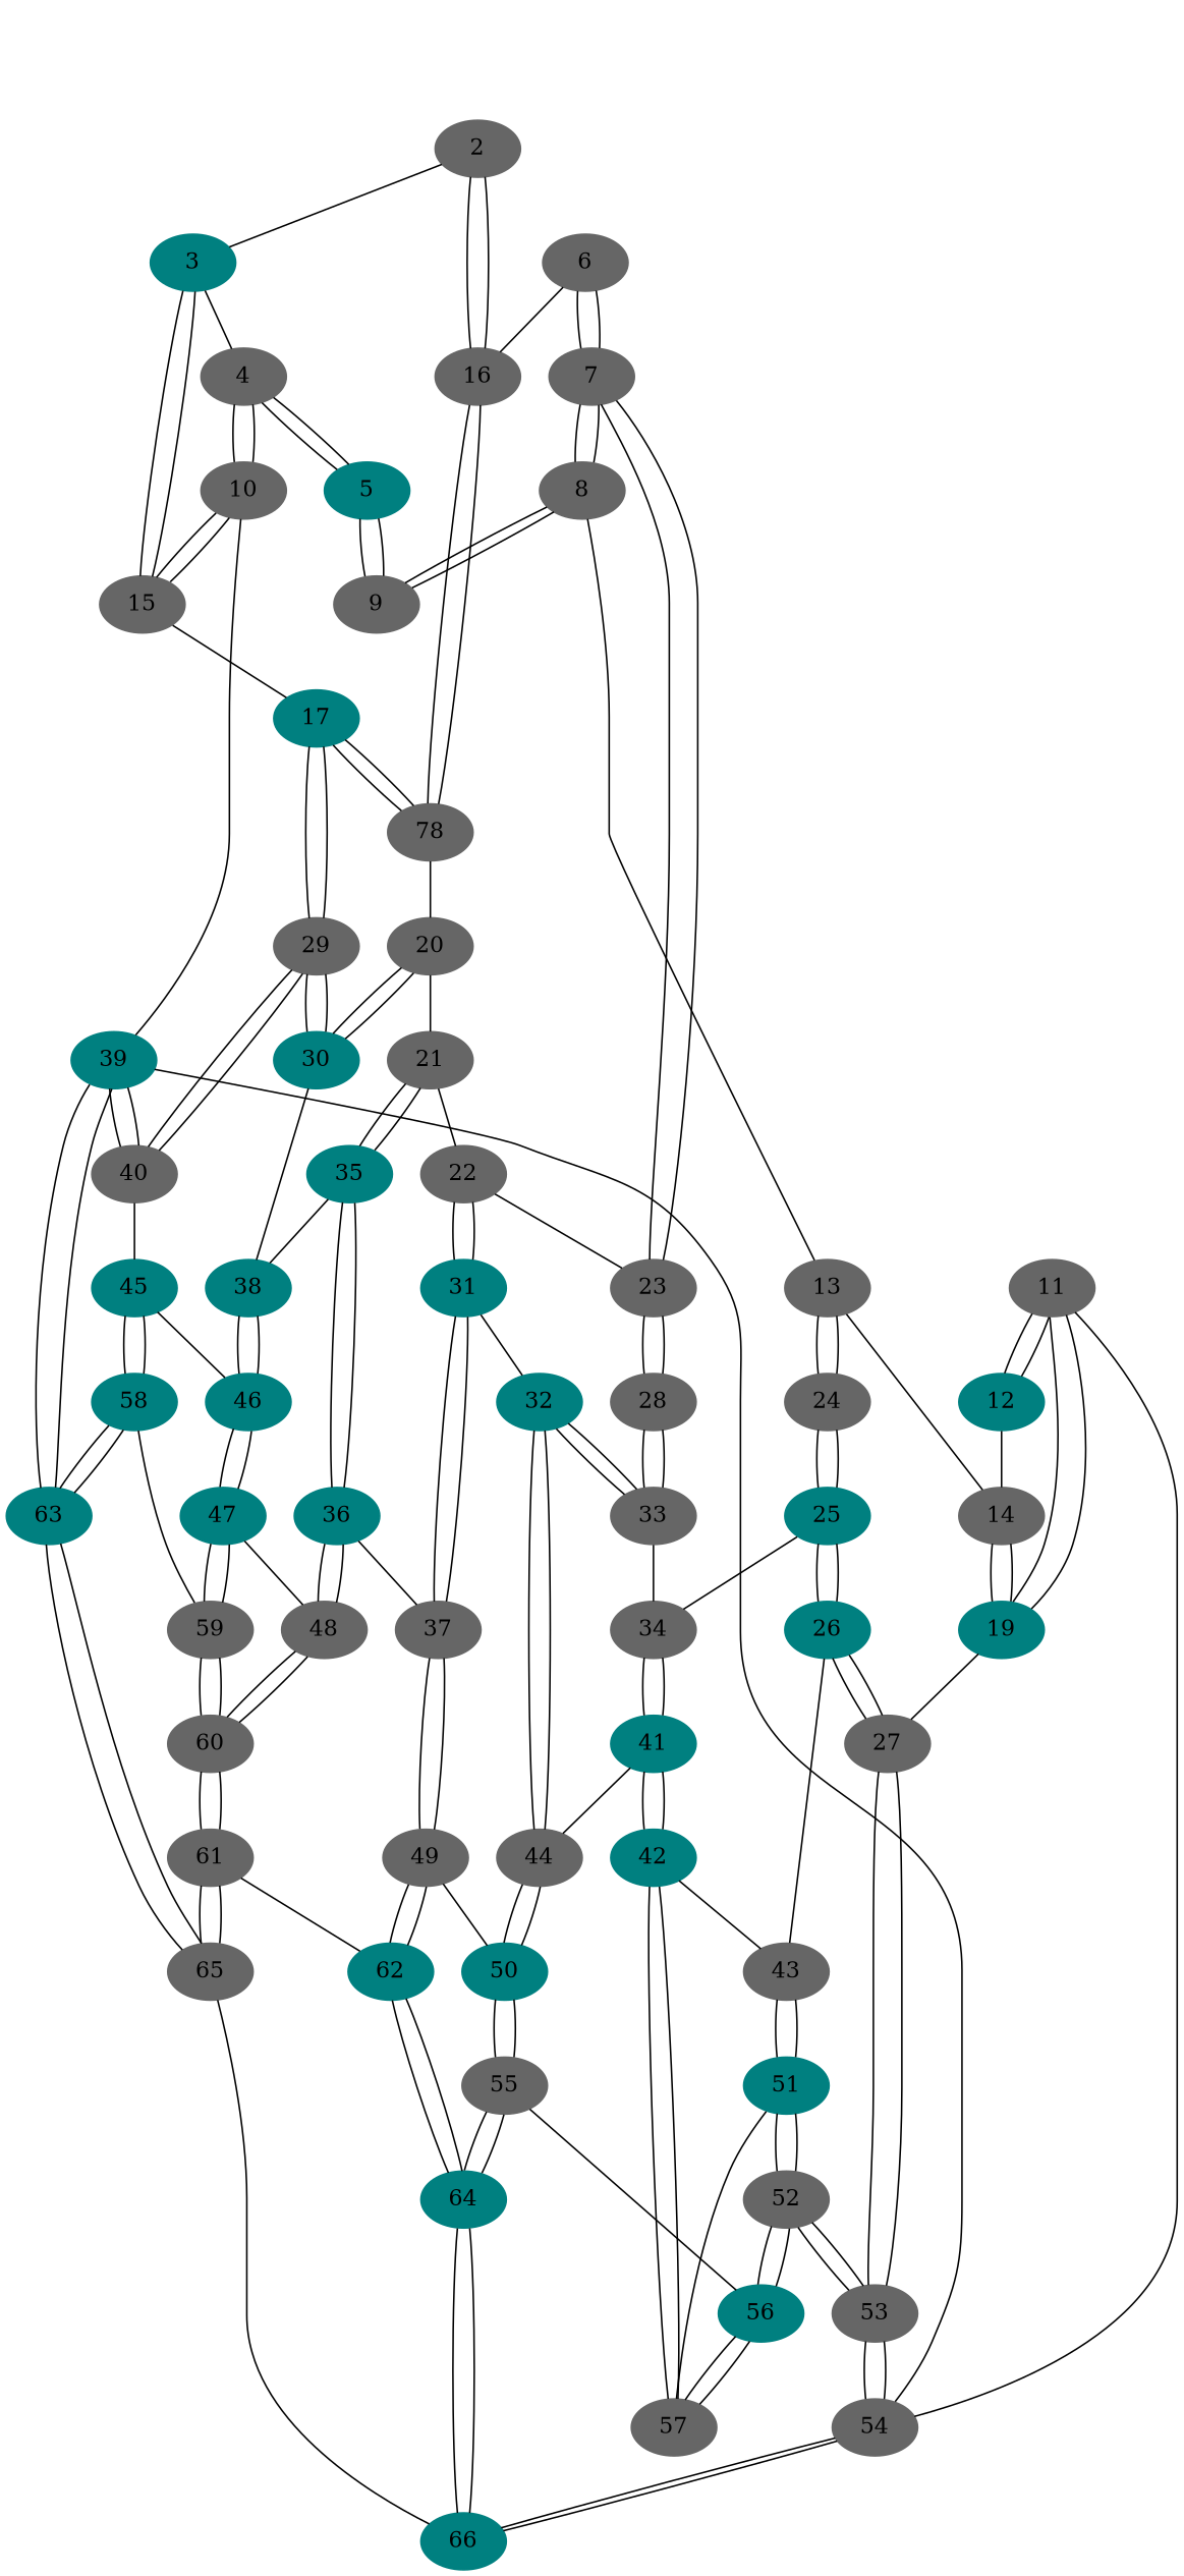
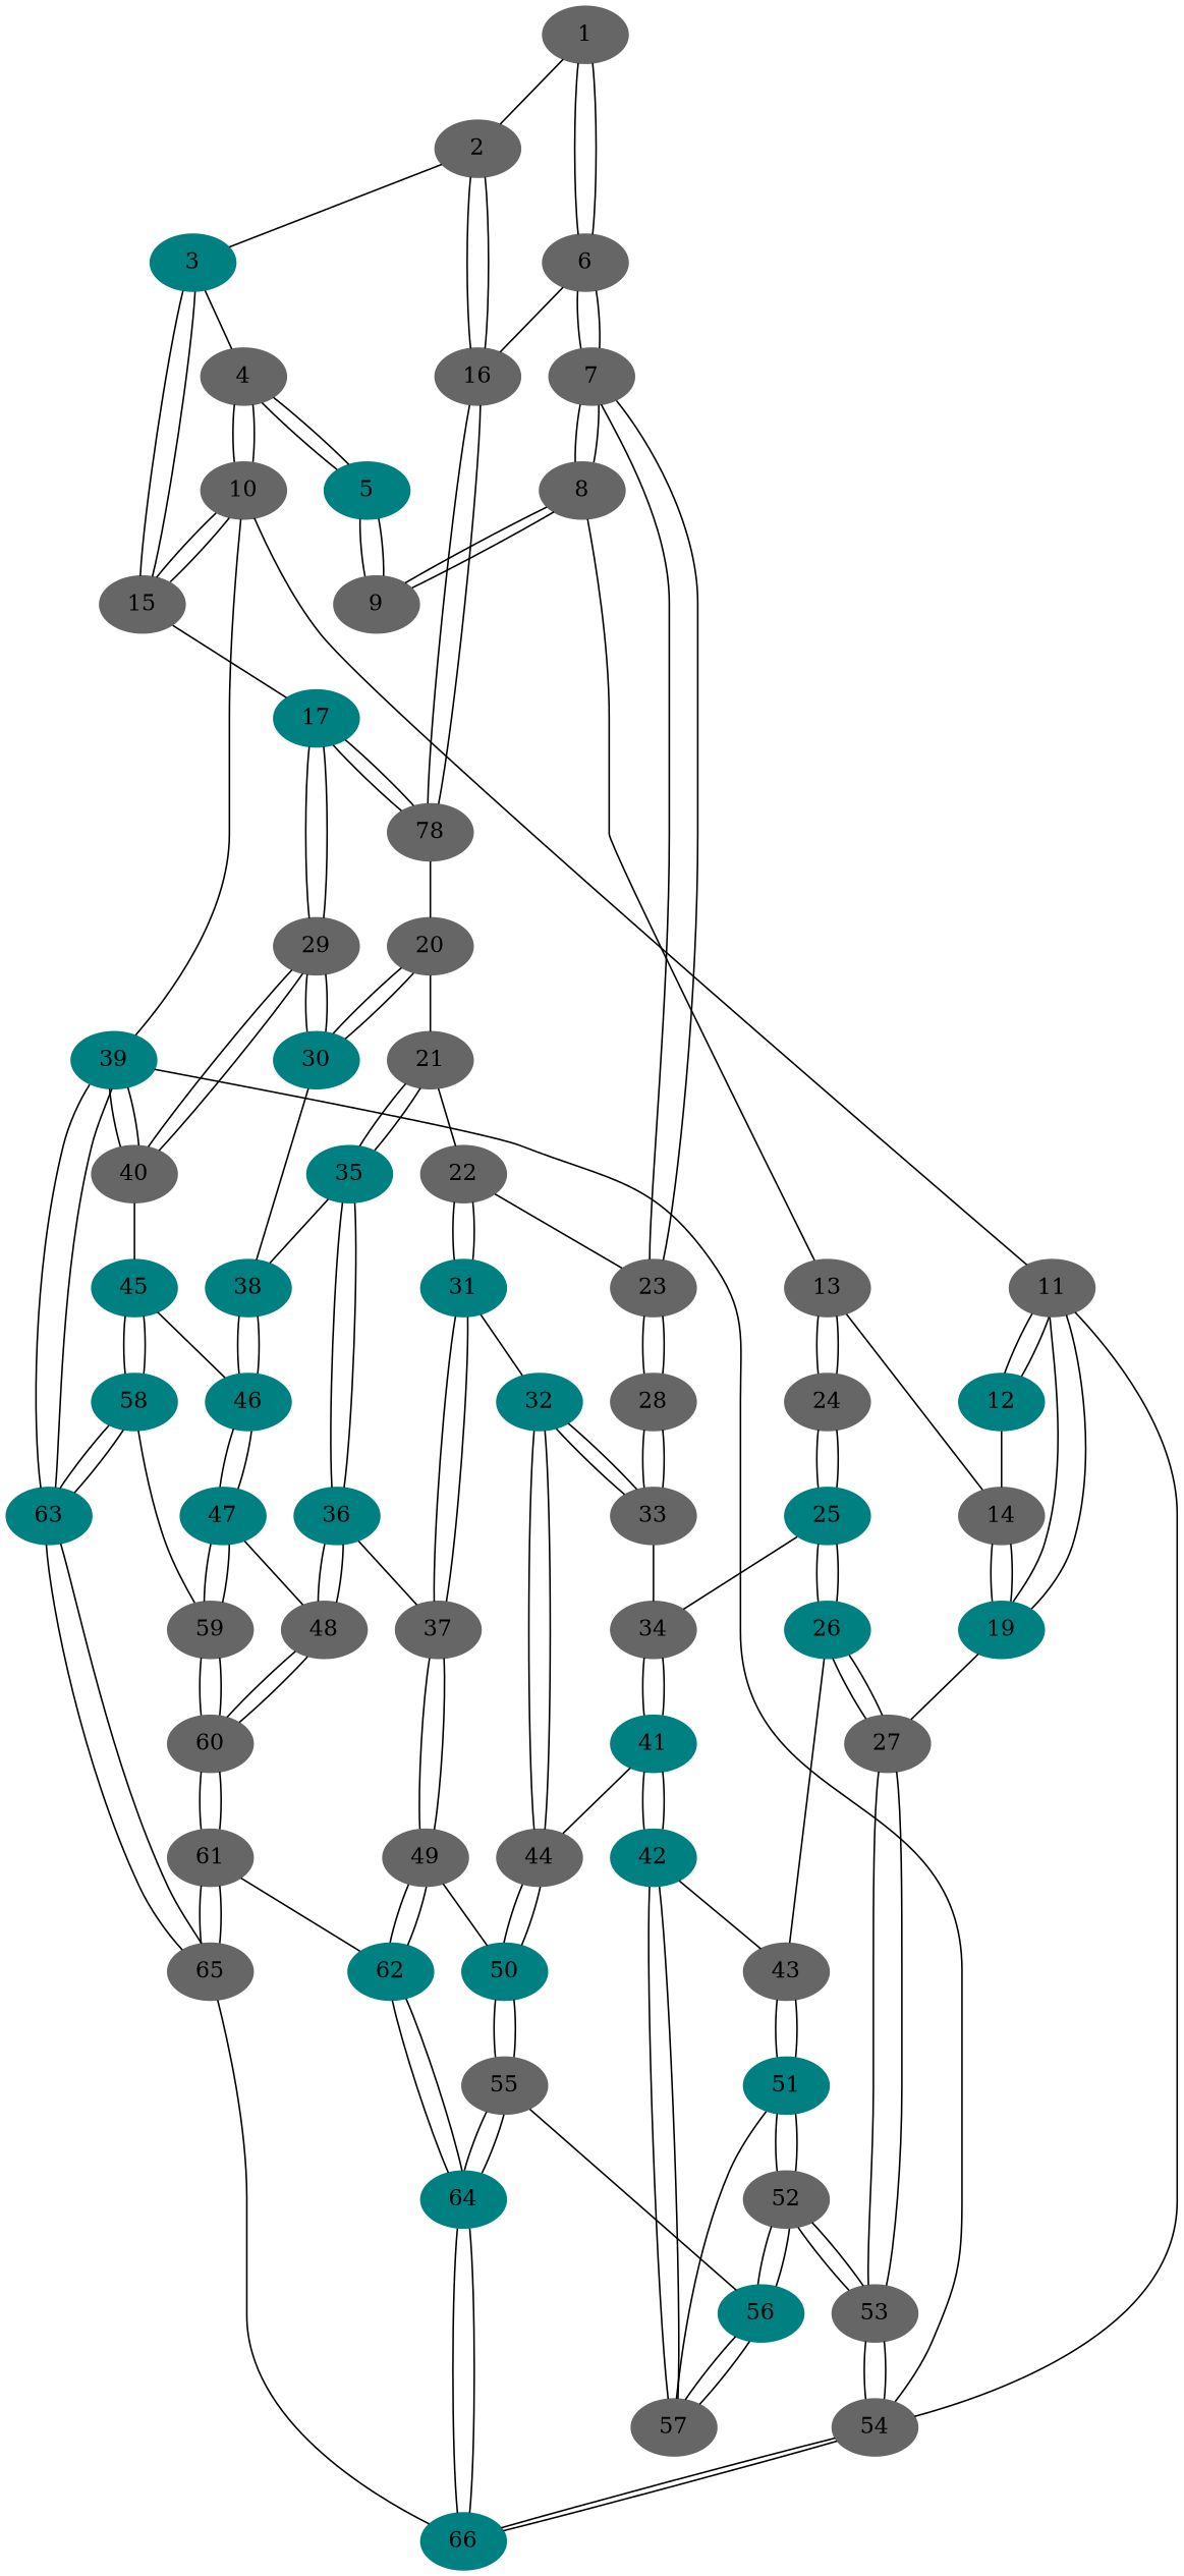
  graph {
    node [color=gray40 style=filled]
+   1
    2
    6
    3 [color=teal]
    16
    7
    4
    15
    n9 [label=78]
    5 [color=teal]
    10
    17 [color=teal]
    9
    11
    39 [color=teal]
    8
    23
    13
    28
    14
    24
    12 [color=teal]
    19 [color=teal]
    54
    40
    63 [color=teal]
    27
    66 [color=teal]
    25 [color=teal]
    29
    20
    30 [color=teal]
    21
    53
    22
    35 [color=teal]
    38 [color=teal]
    31 [color=teal]
    36 [color=teal]
    32 [color=teal]
    37
    33
    26 [color=teal]
    34
    43
    41 [color=teal]
    51 [color=teal]
    45 [color=teal]
    46 [color=teal]
    44
    49
    50 [color=teal]
    42 [color=teal]
    48
    60
    62 [color=teal]
    47 [color=teal]
    65
    58 [color=teal]
    57
    52
    55
    59
    61
    64 [color=teal]
    56 [color=teal]
+   1 -- 2
+   1 -- 6
+   1 -- 6
    2 -- 3
    2 -- 16
    2 -- 16
    6 -- 16
    6 -- 7
    6 -- 7
    3 -- 4
    3 -- 15
    3 -- 15
    16 -- n9
    16 -- n9
    7 -- 8
    7 -- 8
    7 -- 23
    7 -- 23
    4 -- 5
    4 -- 5
    4 -- 10
    4 -- 10
    15 -- 17
    n9 -- 20
    5 -- 9
    5 -- 9
    10 -- 15
    10 -- 15
+   10 -- 11
    10 -- 39
    17 -- n9
    17 -- n9
    17 -- 29
    17 -- 29
    11 -- 12
    11 -- 12
    11 -- 19
    11 -- 19
    11 -- 54
    39 -- 54
    39 -- 40
    39 -- 40
    39 -- 63
    39 -- 63
    8 -- 9
    8 -- 9
    8 -- 13
    23 -- 28
    23 -- 28
    13 -- 14
    13 -- 24
    13 -- 24
    28 -- 33
    28 -- 33
    14 -- 19
    14 -- 19
    24 -- 25
    24 -- 25
    12 -- 14
    19 -- 27
    54 -- 66
    54 -- 66
    40 -- 45
    63 -- 65
    63 -- 65
    27 -- 53
    27 -- 53
    25 -- 26
    25 -- 26
    25 -- 34
    29 -- 40
    29 -- 40
    29 -- 30
    29 -- 30
    20 -- 30
    20 -- 30
    20 -- 21
    30 -- 38
    21 -- 22
    21 -- 35
    21 -- 35
    53 -- 54
    53 -- 54
    22 -- 23
    22 -- 31
    22 -- 31
    35 -- 38
    35 -- 36
    35 -- 36
    38 -- 46
    38 -- 46
    31 -- 32
    31 -- 37
    31 -- 37
    36 -- 37
    36 -- 48
    36 -- 48
    32 -- 33
    32 -- 33
    32 -- 44
    32 -- 44
    37 -- 49
    37 -- 49
    33 -- 34
    26 -- 27
    26 -- 27
    26 -- 43
    34 -- 41
    34 -- 41
    43 -- 51
    43 -- 51
    41 -- 44
    41 -- 42
    41 -- 42
    51 -- 57
    51 -- 52
    51 -- 52
    45 -- 46
    45 -- 58
    45 -- 58
    46 -- 47
    46 -- 47
    44 -- 50
    44 -- 50
    49 -- 50
    49 -- 62
    49 -- 62
    50 -- 55
    50 -- 55
    42 -- 43
    42 -- 57
    42 -- 57
    48 -- 60
    48 -- 60
    60 -- 61
    60 -- 61
    62 -- 64
    62 -- 64
    47 -- 48
    47 -- 59
    47 -- 59
    65 -- 66
    58 -- 63
    58 -- 63
    58 -- 59
    52 -- 53
    52 -- 53
    52 -- 56
    52 -- 56
    55 -- 64
    55 -- 64
    55 -- 56
    59 -- 60
    59 -- 60
    61 -- 62
    61 -- 65
    61 -- 65
    64 -- 66
    64 -- 66
    56 -- 57
    56 -- 57
  }
